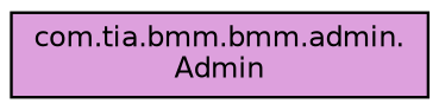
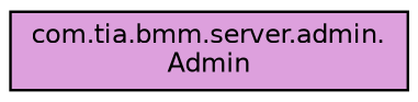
  digraph {
    rankdir=LR
-   n1 [color=black fillcolor=plum fontname=Helvetica fontsize=10 height=0.2 label="com.tia.bmm.bmm.admin.\lAdmin" shape=record style=filled width=0.4]
+   n1 [color=black fillcolor=plum fontname=Helvetica fontsize=10 height=0.2 label="com.tia.bmm.server.admin.\lAdmin" shape=record style=filled width=0.4]
  }
